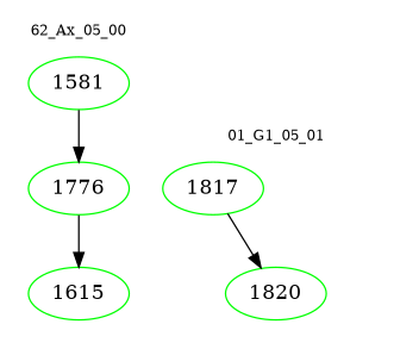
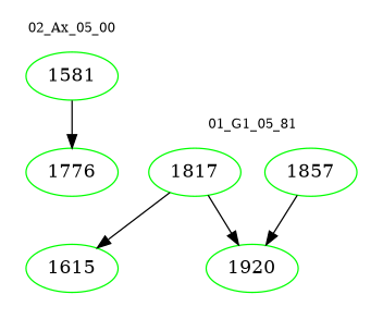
  digraph {
    node [color=green]
    edge [color=black]
    n1 [label=1581]
    n2 [label=1776]
    n3 [label=1615]
-   n5 [label=1820]
+   n4 [label=1857]
+   n5 [label=1920]
    n6 [label=1817]
    subgraph cluster_1 {
      color=white
      fontsize=10
-     label="62_Ax_05_00"
+     label="02_Ax_05_00"
      n1
      n2
      n3
    }
    subgraph cluster_2 {
      color=white
      fontsize=10
-     label="01_G1_05_01"
+     label="01_G1_05_81"
+     n4
      n5
      n6
    }
    n1 -> n2
-   n2 -> n3
+   n6 -> n3
+   n4 -> n5
    n6 -> n5
  }
